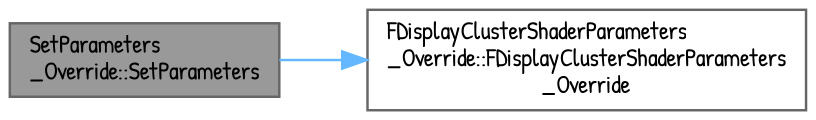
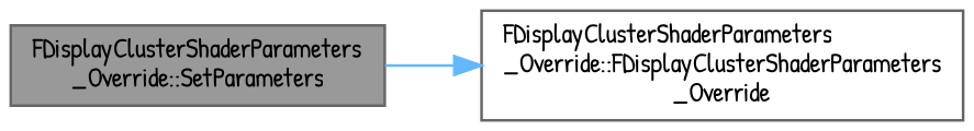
  digraph {
    rankdir=LR
    fontname="Patrick Hand"
    node [fontname="Patrick Hand" fontsize=10 shape=box style=filled]
-   n1 [color=gray40 fillcolor=grey60 fontcolor=black height=0.2 label="SetParameters\l_Override::SetParameters" width=0.4]
+   n1 [color=gray40 fillcolor=grey60 fontcolor=black height=0.2 label="FDisplayClusterShaderParameters\l_Override::SetParameters" width=0.4]
    n2 [color=grey40 fillcolor=white height=0.2 label="FDisplayClusterShaderParameters\l_Override::FDisplayClusterShaderParameters\l_Override" width=0.4]
    n1 -> n2 [color=steelblue1 fontname="Patrick Hand" fontsize=10 labelfontname=Helvetica labelfontsize=10 style=solid]
  }
